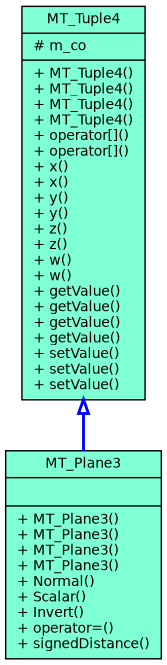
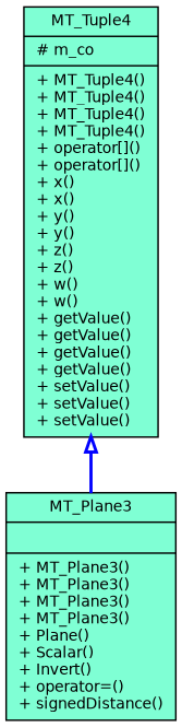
  digraph {
    node [color=black fillcolor=aquamarine fontname=Helvetica fontsize=10 shape=record style=filled]
-   n1 [fontcolor=black height=0.2 label="{MT_Plane3\n||+ MT_Plane3()\l+ MT_Plane3()\l+ MT_Plane3()\l+ MT_Plane3()\l+ Normal()\l+ Scalar()\l+ Invert()\l+ operator=()\l+ signedDistance()\l}" width=0.4]
+   n1 [fontcolor=black height=0.2 label="{MT_Plane3\n||+ MT_Plane3()\l+ MT_Plane3()\l+ MT_Plane3()\l+ MT_Plane3()\l+ Plane()\l+ Scalar()\l+ Invert()\l+ operator=()\l+ signedDistance()\l}" width=0.4]
    n2 [height=0.2 label="{MT_Tuple4\n|# m_co\l|+ MT_Tuple4()\l+ MT_Tuple4()\l+ MT_Tuple4()\l+ MT_Tuple4()\l+ operator[]()\l+ operator[]()\l+ x()\l+ x()\l+ y()\l+ y()\l+ z()\l+ z()\l+ w()\l+ w()\l+ getValue()\l+ getValue()\l+ getValue()\l+ getValue()\l+ setValue()\l+ setValue()\l+ setValue()\l}" width=0.4]
    n2 -> n1 [arrowtail=empty color=blue dir=back fontname=Helvetica fontsize=10 labelfontname=Helvetica labelfontsize=10 style=bold]
  }
